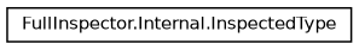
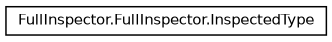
  digraph {
    rankdir=LR
-   n1 [color=black fillcolor=white fontname=Helvetica fontsize=10 height=0.2 label="FullInspector.Internal.InspectedType" shape=record style=filled width=0.4]
+   n1 [color=black fillcolor=white fontname=Helvetica fontsize=10 height=0.2 label="FullInspector.FullInspector.InspectedType" shape=record style=filled width=0.4]
  }
